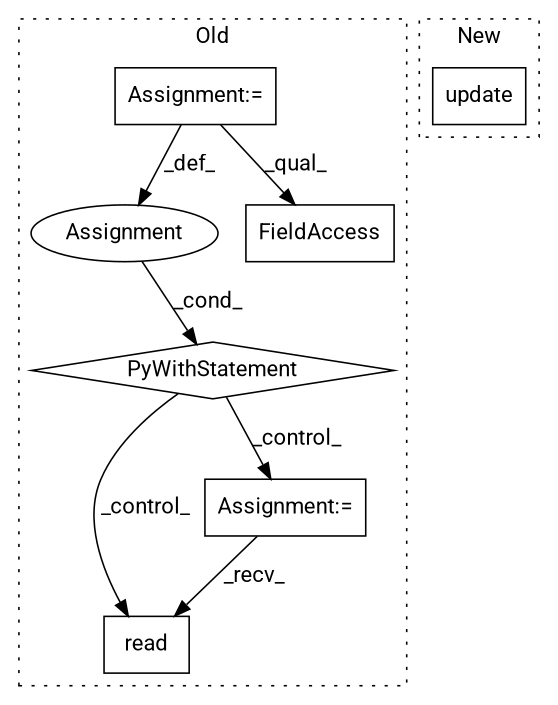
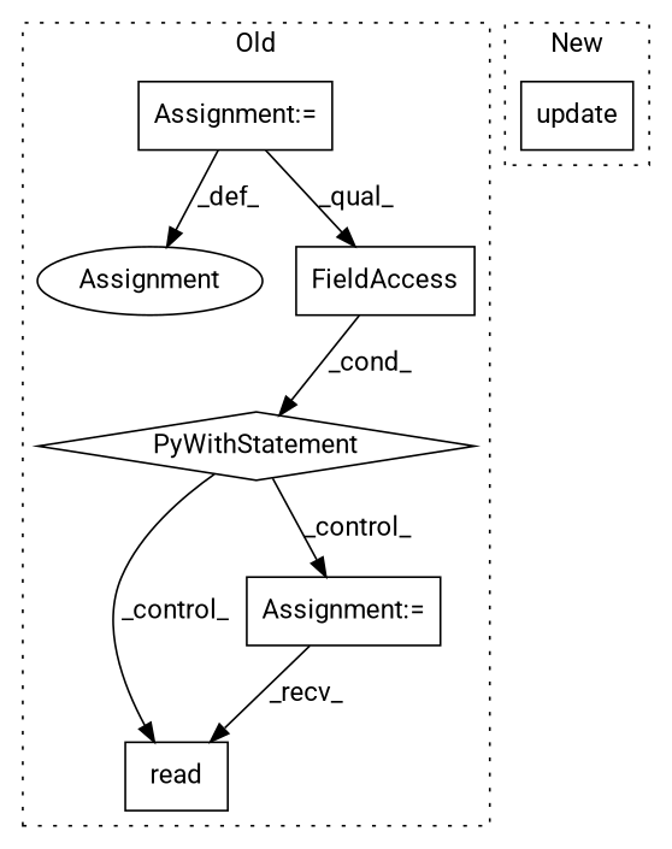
  digraph {
    fontname=Roboto
    node [a=32 fontname=Roboto shape=box]
    edge [fontname=Roboto]
    n1 [l=6 label=read s=5242]
    n2 [a=42 label=Assignment shape=ellipse]
    n3 [a=104 l="10,2" label=PyWithStatement s="5174,5201" shape=diamond]
    n4 [a=7 l=2 label="Assignment:=" s=4374]
    n5 [a=22 l=7 label=FieldAccess s=5015]
    n6 [a=7 l=3 label="Assignment:=" s=5218]
    n7 [l="7,1" label=update s="7136,7187"]
    subgraph cluster_1 {
      label=Old
      style=dotted
      n1
      n2
      n3
      n4
      n5
      n6
    }
    subgraph cluster_2 {
      label=New
      style=dotted
      n7
    }
-   n2 -> n3 [label=_cond_]
+   n5 -> n3 [label=_cond_]
    n3 -> n1 [label=_control_]
    n3 -> n6 [label=_control_]
    n4 -> n2 [label=_def_]
    n4 -> n5 [label=_qual_]
    n6 -> n1 [label=_recv_]
  }
